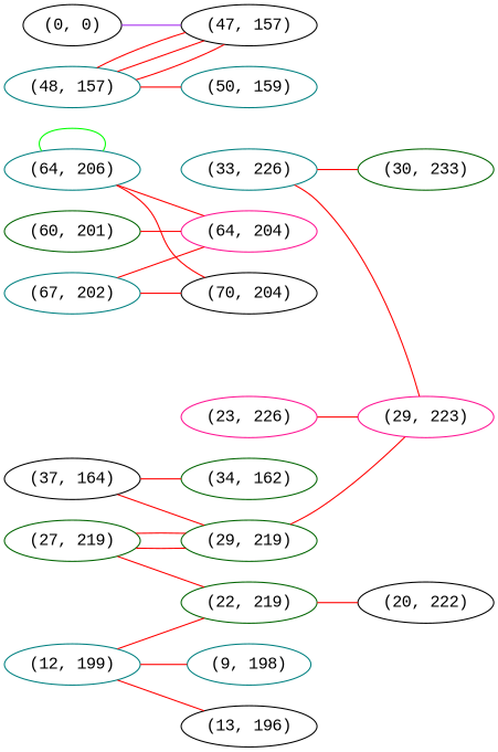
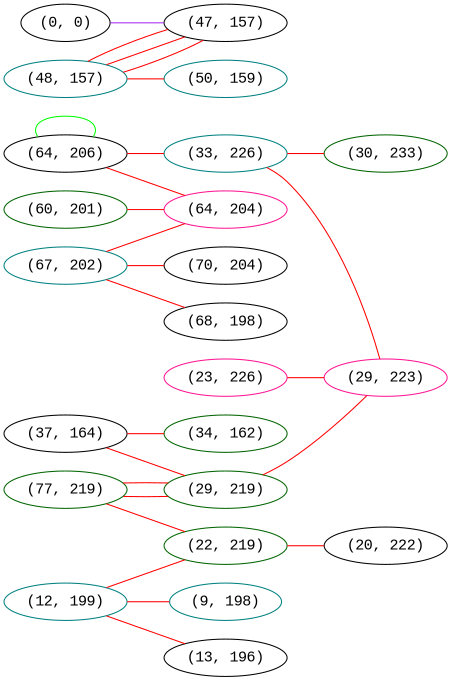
  graph {
    fontname="Liberation Mono"
    rankdir=LR
    node [color=black fontname="Liberation Mono"]
    edge [color=red fontname="Liberation Mono" weight=1]
    "(29, 219)" [color=darkgreen]
    "(37, 164)"
    "(34, 162)" [color=darkgreen]
    "(29, 223)" [color=deeppink]
-   "(64, 206)" [color=teal]
+   "(64, 206)"
    "(33, 226)" [color=teal]
    "(64, 204)" [color=deeppink]
    "(30, 233)" [color=darkgreen]
    "(12, 199)" [color=teal]
    "(9, 198)" [color=teal]
    "(13, 196)"
    "(22, 219)" [color=darkgreen]
    "(20, 222)"
    "(60, 201)" [color=darkgreen]
    "(23, 226)" [color=deeppink]
-   "(27, 219)" [color=darkgreen]
+   "(27, 219)" [color=darkgreen label="(77, 219)"]
    "(67, 202)" [color=teal]
    "(70, 204)"
+   "(68, 198)"
    "(0, 0)"
    "(47, 157)"
    "(48, 157)" [color=teal]
    "(50, 159)" [color=teal]
    "(29, 219)" -- "(29, 223)"
    "(37, 164)" -- "(29, 219)"
    "(37, 164)" -- "(34, 162)"
    "(64, 206)" -- "(64, 206)" [color=green weight=2]
-   "(64, 206)" -- "(70, 204)"
+   "(64, 206)" -- "(33, 226)"
    "(64, 206)" -- "(64, 204)"
    "(33, 226)" -- "(29, 223)"
    "(33, 226)" -- "(30, 233)"
    "(12, 199)" -- "(9, 198)"
    "(12, 199)" -- "(13, 196)"
    "(12, 199)" -- "(22, 219)"
    "(22, 219)" -- "(20, 222)"
    "(60, 201)" -- "(64, 204)"
    "(23, 226)" -- "(29, 223)"
    "(27, 219)" -- "(29, 219)"
    "(27, 219)" -- "(29, 219)"
    "(27, 219)" -- "(22, 219)"
    "(67, 202)" -- "(64, 204)"
    "(67, 202)" -- "(70, 204)"
+   "(67, 202)" -- "(68, 198)"
    "(0, 0)" -- "(47, 157)" [color=purple weight=4]
    "(48, 157)" -- "(47, 157)"
    "(48, 157)" -- "(47, 157)"
    "(48, 157)" -- "(47, 157)"
    "(48, 157)" -- "(50, 159)"
  }
